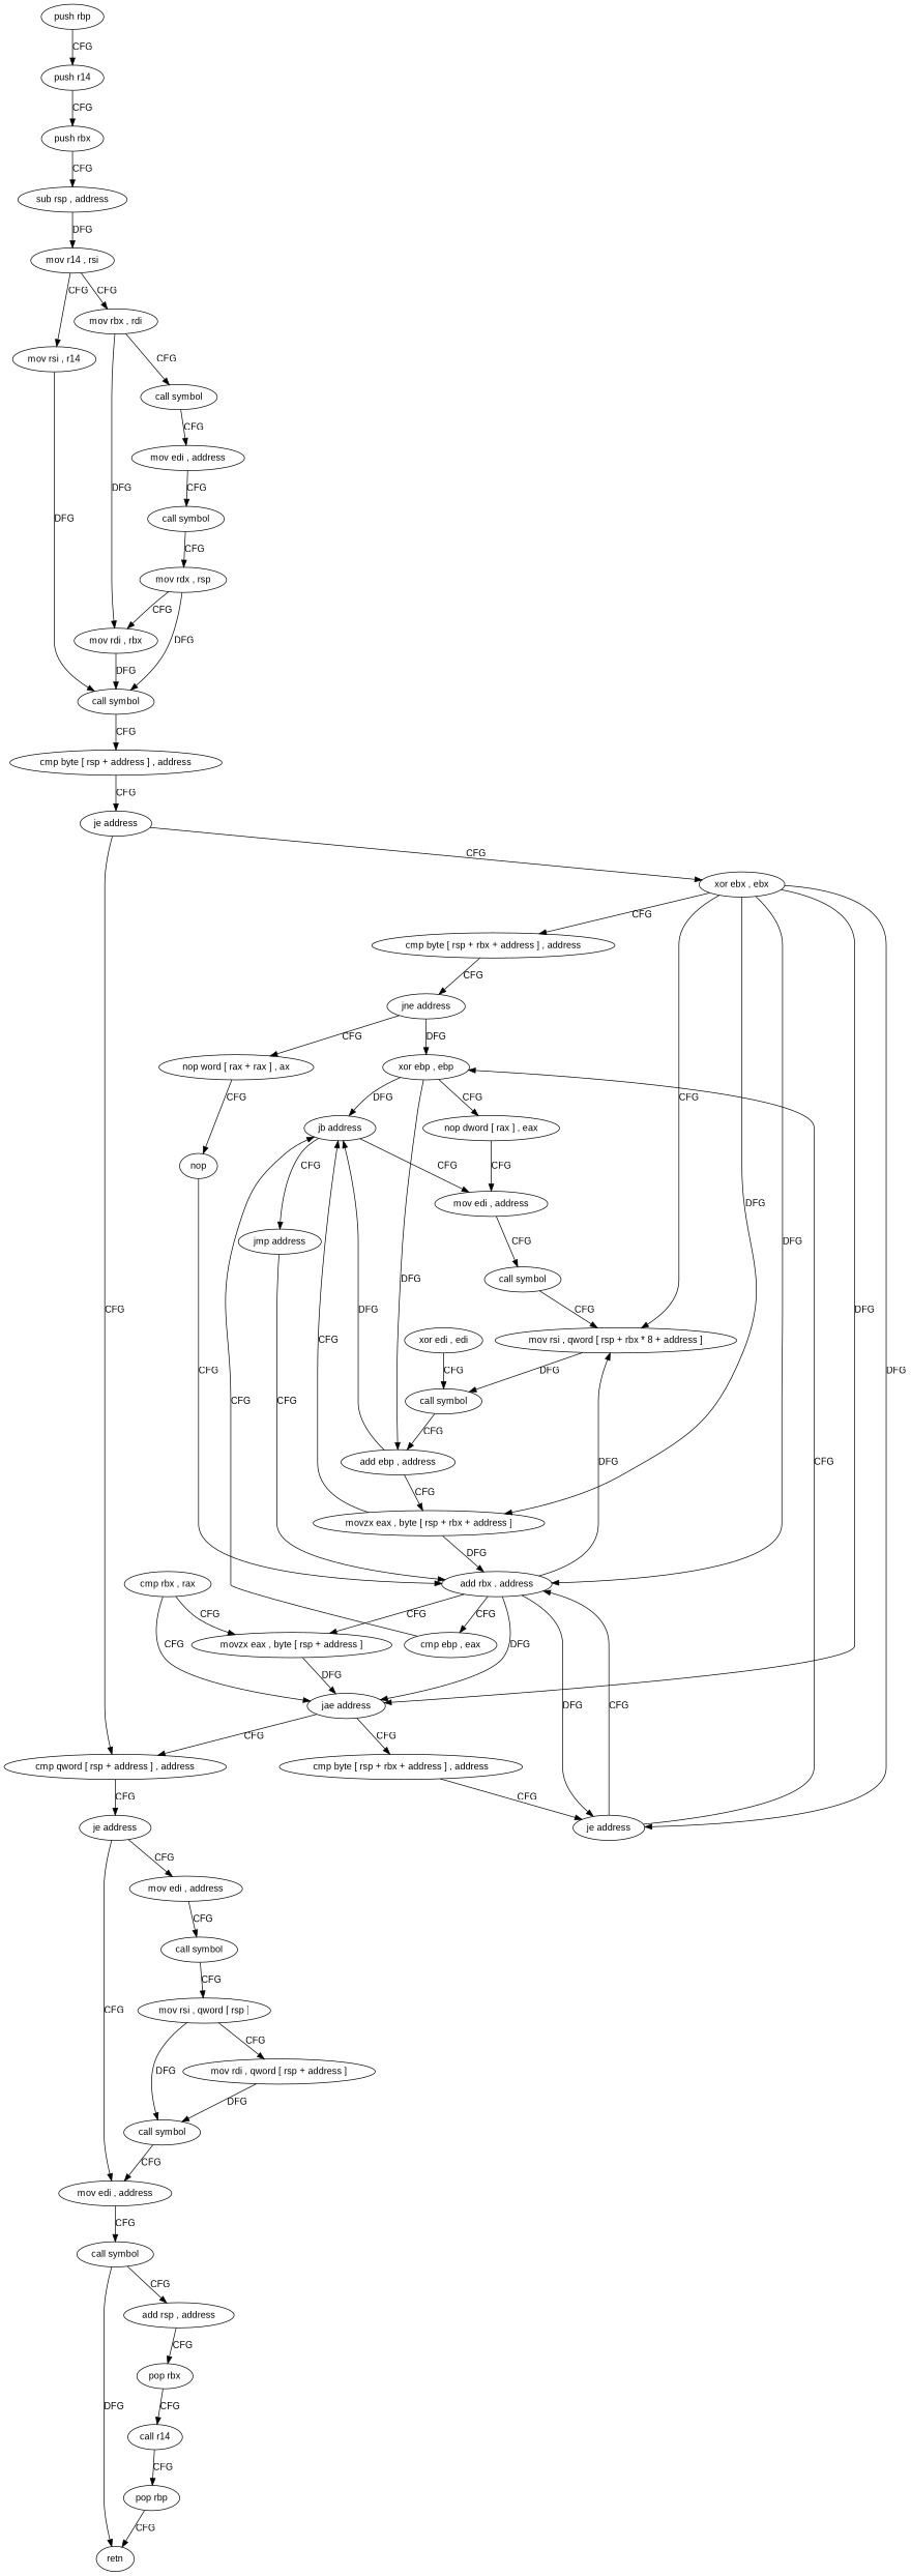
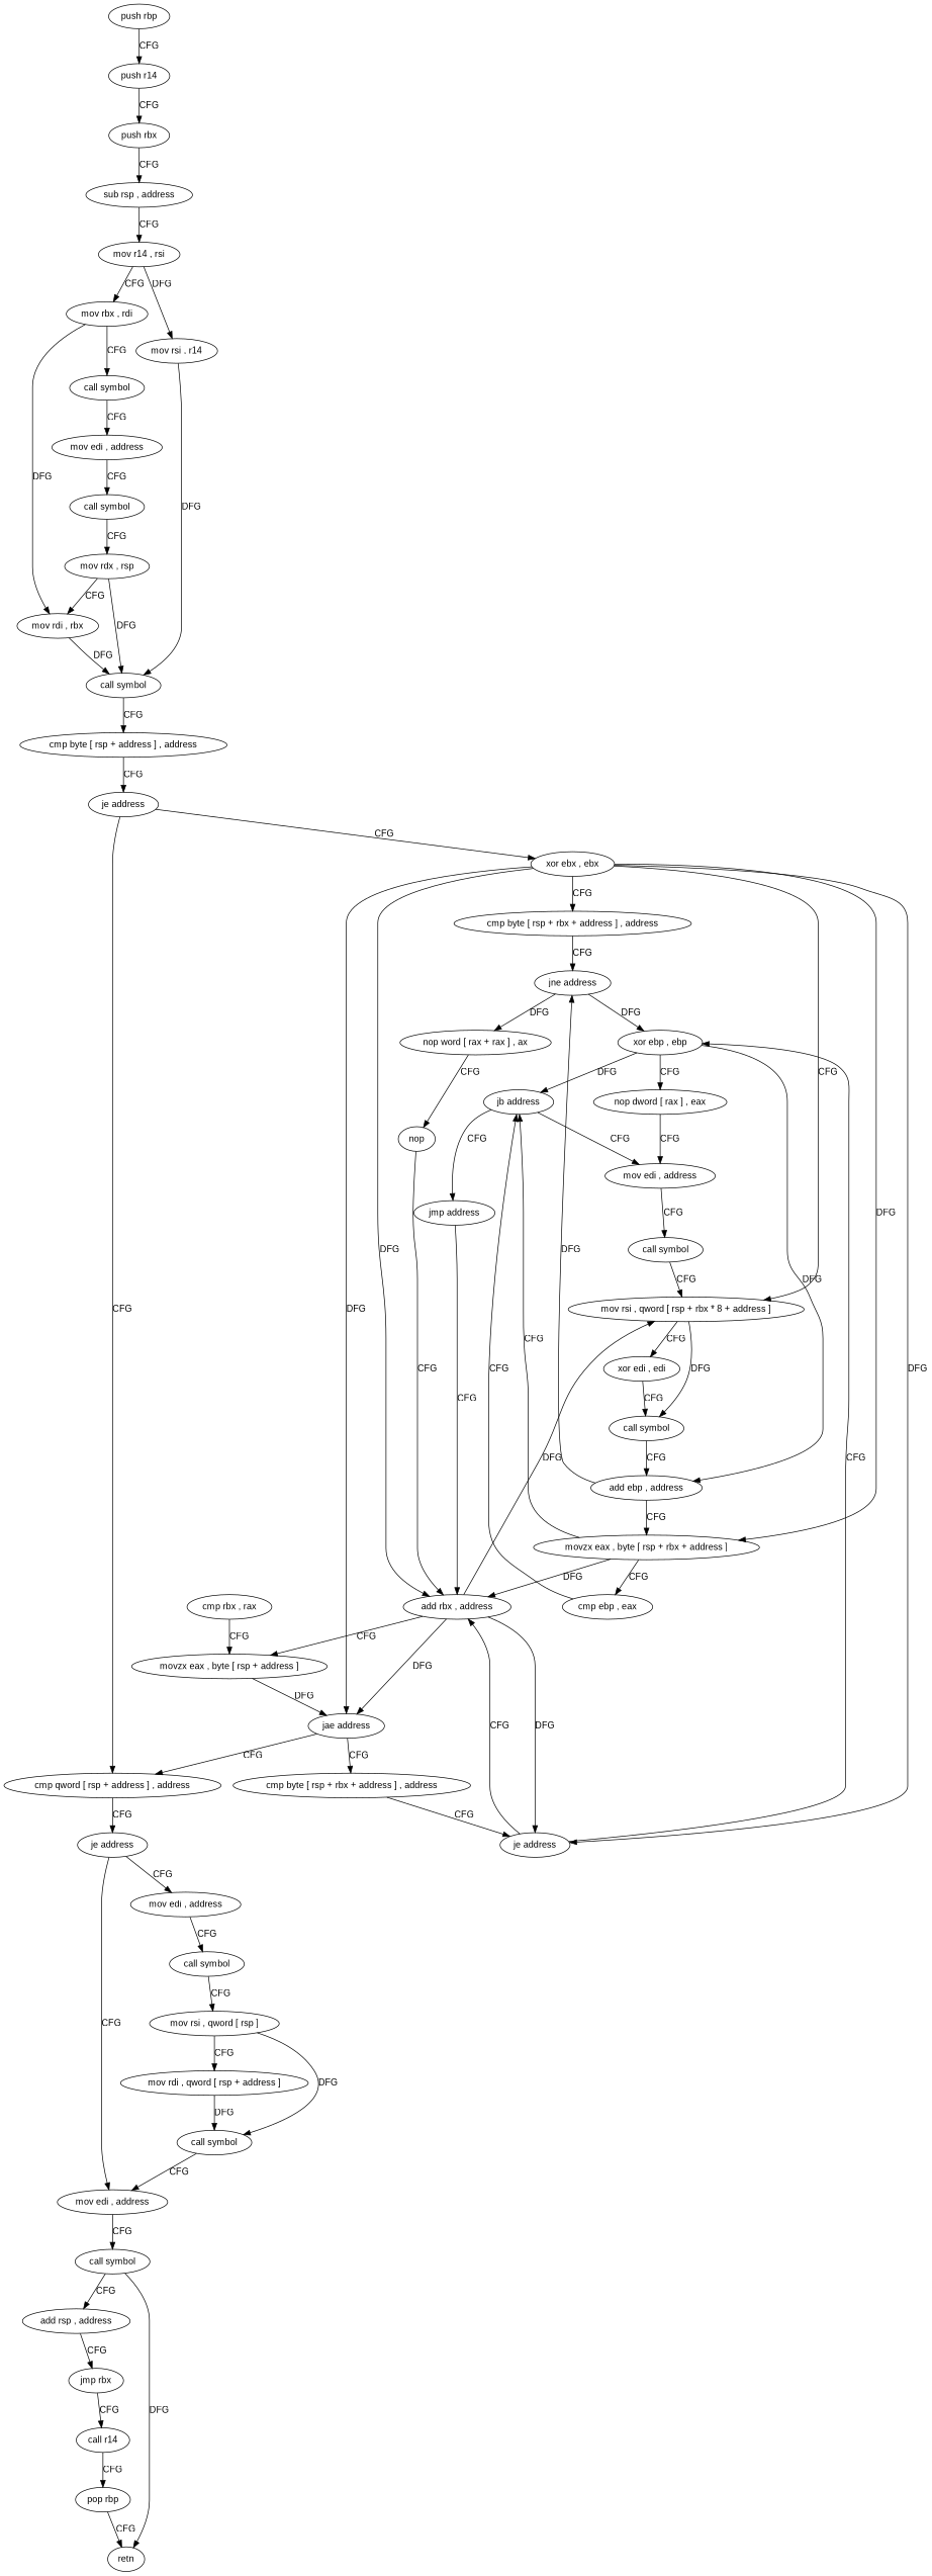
  digraph {
    fontname="Liberation Sans"
    node [fontname="Liberation Sans"]
    edge [fontname="Liberation Sans"]
    n1 [label="push rbp"]
    n2 [label="push r14"]
    n3 [label="push rbx"]
    n4 [label="sub rsp , address"]
    n5 [label="mov r14 , rsi"]
    n6 [label="mov rbx , rdi"]
    n7 [label="mov rsi , r14"]
    n8 [label="call symbol"]
    n9 [label="mov rdi , rbx"]
    n10 [label="call symbol"]
    n11 [label="mov edi , address"]
    n12 [label="call symbol"]
    n13 [label="mov rdx , rsp"]
    n14 [label="cmp byte [ rsp + address ] , address"]
    n15 [label="je address"]
    n16 [label="cmp qword [ rsp + address ] , address"]
    n17 [label="xor ebx , ebx"]
    n18 [label="je address"]
    n19 [label="cmp byte [ rsp + rbx + address ] , address"]
    n20 [label="add rbx , address"]
    n21 [label="mov rsi , qword [ rsp + rbx * 8 + address ]"]
    n22 [label="movzx eax , byte [ rsp + rbx + address ]"]
    n23 [label="je address"]
    n24 [label="jae address"]
    n25 [label="mov edi , address"]
    n26 [label="mov edi , address"]
    n27 [label="jne address"]
    n28 [label="movzx eax , byte [ rsp + address ]"]
    n29 [label="xor edi , edi"]
    n30 [label="call symbol"]
    n31 [label="jb address"]
    n32 [label="cmp ebp , eax"]
    n33 [label="xor ebp , ebp"]
    n34 [label="cmp byte [ rsp + rbx + address ] , address"]
    n35 [label="call symbol"]
    n36 [label="call symbol"]
    n37 [label="add rsp , address"]
    n38 [label=retn]
    n39 [label="mov rsi , qword [ rsp ]"]
    n40 [label="nop word [ rax + rax ] , ax"]
    n41 [label="nop dword [ rax ] , eax"]
    n42 [label="add ebp , address"]
    n43 [label=nop]
    n44 [label="mov edi , address"]
    n45 [label="jmp address"]
-   n46 [label="pop rbx"]
+   n46 [label="jmp rbx"]
    n47 [label="call r14"]
    n48 [label="pop rbp"]
    n49 [label="mov rdi , qword [ rsp + address ]"]
    n50 [label="call symbol"]
    n51 [label="call symbol"]
    n52 [label="cmp rbx , rax"]
    n1 -> n2 [label=CFG]
    n2 -> n3 [label=CFG]
    n3 -> n4 [label=CFG]
-   n4 -> n5 [label=DFG]
+   n4 -> n5 [label=CFG]
    n5 -> n6 [label=CFG]
-   n5 -> n7 [label=CFG]
+   n5 -> n7 [label=DFG]
    n6 -> n8 [label=CFG]
    n6 -> n9 [label=DFG]
    n7 -> n10 [label=DFG]
    n8 -> n11 [label=CFG]
    n9 -> n10 [label=DFG]
    n10 -> n14 [label=CFG]
    n11 -> n12 [label=CFG]
    n12 -> n13 [label=CFG]
    n13 -> n9 [label=CFG]
    n13 -> n10 [label=DFG]
    n14 -> n15 [label=CFG]
    n15 -> n16 [label=CFG]
    n15 -> n17 [label=CFG]
    n16 -> n18 [label=CFG]
    n17 -> n19 [label=CFG]
    n17 -> n20 [label=DFG]
    n17 -> n21 [label=CFG]
    n17 -> n22 [label=DFG]
    n17 -> n23 [label=DFG]
    n17 -> n24 [label=DFG]
    n18 -> n25 [label=CFG]
    n18 -> n26 [label=CFG]
    n19 -> n27 [label=CFG]
    n20 -> n21 [label=DFG]
    n20 -> n23 [label=DFG]
    n20 -> n24 [label=DFG]
    n20 -> n28 [label=CFG]
+   n21 -> n29 [label=CFG]
    n21 -> n30 [label=DFG]
    n22 -> n20 [label=DFG]
    n22 -> n31 [label=CFG]
-   n20 -> n32 [label=CFG]
+   n22 -> n32 [label=CFG]
    n23 -> n20 [label=CFG]
    n23 -> n33 [label=CFG]
    n24 -> n16 [label=CFG]
    n24 -> n34 [label=CFG]
    n25 -> n35 [label=CFG]
    n26 -> n36 [label=CFG]
    n27 -> n33 [label=DFG]
-   n27 -> n40 [label=CFG]
+   n27 -> n40 [label=DFG]
    n28 -> n24 [label=DFG]
    n29 -> n30 [label=CFG]
    n30 -> n42 [label=CFG]
    n31 -> n44 [label=CFG]
    n31 -> n45 [label=CFG]
    n32 -> n31 [label=CFG]
    n33 -> n31 [label=DFG]
    n33 -> n41 [label=CFG]
    n33 -> n42 [label=DFG]
    n34 -> n23 [label=CFG]
    n35 -> n37 [label=CFG]
    n35 -> n38 [label=DFG]
    n36 -> n39 [label=CFG]
    n37 -> n46 [label=CFG]
    n39 -> n49 [label=CFG]
    n39 -> n50 [label=DFG]
    n40 -> n43 [label=CFG]
    n41 -> n44 [label=CFG]
    n42 -> n22 [label=CFG]
-   n42 -> n31 [label=DFG]
+   n42 -> n27 [label=DFG]
    n43 -> n20 [label=CFG]
    n44 -> n51 [label=CFG]
    n45 -> n20 [label=CFG]
    n46 -> n47 [label=CFG]
    n47 -> n48 [label=CFG]
    n48 -> n38 [label=CFG]
    n49 -> n50 [label=DFG]
    n50 -> n25 [label=CFG]
    n51 -> n21 [label=CFG]
-   n52 -> n24 [label=CFG]
    n52 -> n28 [label=CFG]
  }
